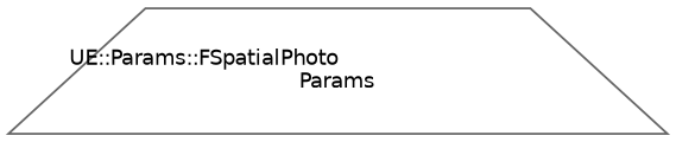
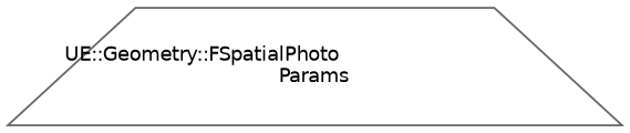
  digraph {
    rankdir=LR
-   n1 [color=grey40 fillcolor=white fontname=Helvetica fontsize=10 height=0.2 label="UE::Params::FSpatialPhoto\lParams" shape=trapezium style=filled width=0.4]
+   n1 [color=grey40 fillcolor=white fontname=Helvetica fontsize=10 height=0.2 label="UE::Geometry::FSpatialPhoto\lParams" shape=trapezium style=filled width=0.4]
  }
